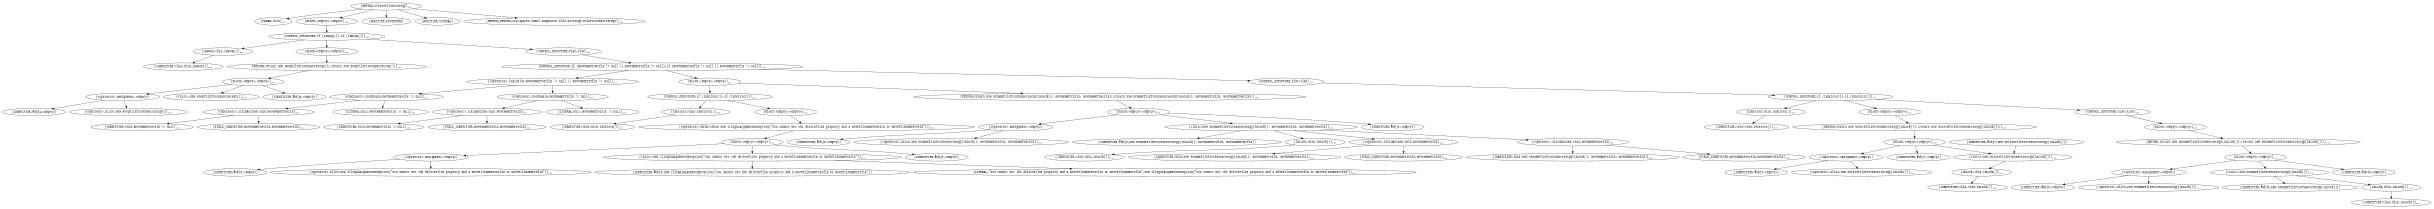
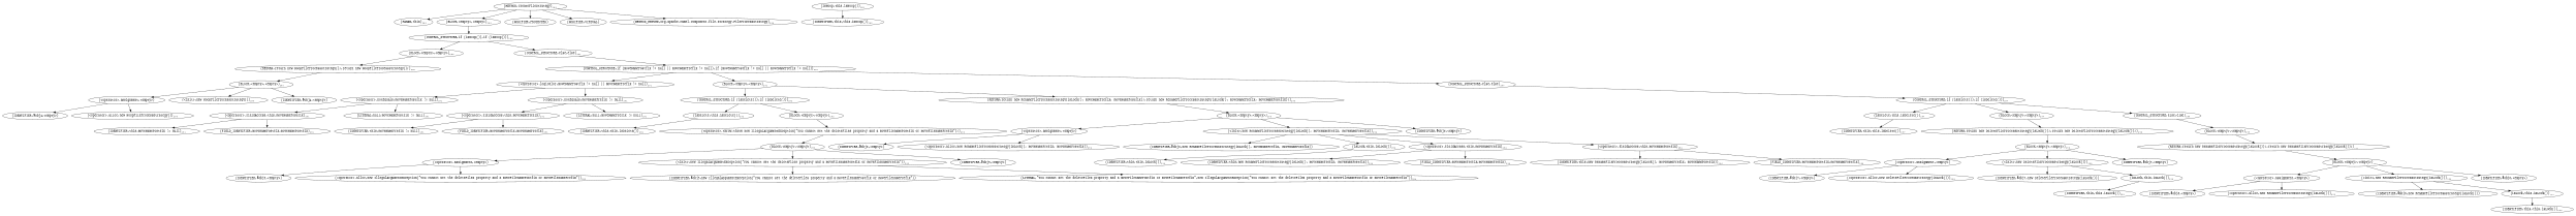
  digraph {
    fontname="Courier Prime"
    node [fontname="Courier Prime"]
    edge [fontname="Courier Prime"]
    n1 [label=<(METHOD,createFileStrategy)<SUB>288</SUB>>]
    n2 [label=<(PARAM,this)<SUB>288</SUB>>]
    n3 [label=<(BLOCK,&lt;empty&gt;,&lt;empty&gt;)<SUB>288</SUB>>]
    n4 [label=<(MODIFIER,PROTECTED)>]
    n5 [label=<(MODIFIER,VIRTUAL)>]
    n6 [label=<(METHOD_RETURN,org.apache.camel.component.file.strategy.FileProcessStrategy)<SUB>288</SUB>>]
    n7 [label=<(CONTROL_STRUCTURE,if (isNoop()),if (isNoop()))<SUB>289</SUB>>]
    n8 [label=<(isNoop,this.isNoop())<SUB>289</SUB>>]
    n9 [label=<(BLOCK,&lt;empty&gt;,&lt;empty&gt;)<SUB>289</SUB>>]
    n10 [label=<(CONTROL_STRUCTURE,else,else)<SUB>291</SUB>>]
    n11 [label=<(IDENTIFIER,this,this.isNoop())<SUB>289</SUB>>]
    n12 [label=<(RETURN,return new NoOpFileProcessStrategy();,return new NoOpFileProcessStrategy();)<SUB>290</SUB>>]
    n13 [label=<(CONTROL_STRUCTURE,if (moveNamePostfix != null || moveNamePrefix != null),if (moveNamePostfix != null || moveNamePrefix != null))<SUB>291</SUB>>]
    n14 [label=<(BLOCK,&lt;empty&gt;,&lt;empty&gt;)<SUB>290</SUB>>]
    n15 [label=<(&lt;operator&gt;.assignment,&lt;empty&gt;)>]
    n16 [label=<(&lt;init&gt;,new NoOpFileProcessStrategy())<SUB>290</SUB>>]
    n17 [label=<(IDENTIFIER,$obj4,&lt;empty&gt;)>]
    n18 [label=<(IDENTIFIER,$obj4,&lt;empty&gt;)>]
    n19 [label=<(&lt;operator&gt;.alloc,new NoOpFileProcessStrategy())<SUB>290</SUB>>]
    n20 [label=<(&lt;operator&gt;.logicalOr,moveNamePostfix != null || moveNamePrefix != null)<SUB>291</SUB>>]
    n21 [label=<(BLOCK,&lt;empty&gt;,&lt;empty&gt;)<SUB>291</SUB>>]
    n22 [label=<(CONTROL_STRUCTURE,else,else)<SUB>297</SUB>>]
    n23 [label=<(&lt;operator&gt;.notEquals,moveNamePostfix != null)<SUB>291</SUB>>]
    n24 [label=<(&lt;operator&gt;.notEquals,moveNamePrefix != null)<SUB>291</SUB>>]
    n25 [label=<(CONTROL_STRUCTURE,if (isDelete()),if (isDelete()))<SUB>292</SUB>>]
    n26 [label=<(RETURN,return new RenameFileProcessStrategy(isLock(), moveNamePrefix, moveNamePostfix);,return new RenameFileProcessStrategy(isLock(), moveNamePrefix, moveNamePostfix);)<SUB>296</SUB>>]
    n27 [label=<(CONTROL_STRUCTURE,if (isDelete()),if (isDelete()))<SUB>297</SUB>>]
    n28 [label=<(&lt;operator&gt;.fieldAccess,this.moveNamePostfix)<SUB>291</SUB>>]
    n29 [label=<(LITERAL,null,moveNamePostfix != null)<SUB>291</SUB>>]
    n30 [label=<(&lt;operator&gt;.fieldAccess,this.moveNamePrefix)<SUB>291</SUB>>]
    n31 [label=<(LITERAL,null,moveNamePrefix != null)<SUB>291</SUB>>]
    n32 [label=<(IDENTIFIER,this,moveNamePostfix != null)<SUB>291</SUB>>]
    n33 [label=<(FIELD_IDENTIFIER,moveNamePostfix,moveNamePostfix)<SUB>291</SUB>>]
    n34 [label=<(IDENTIFIER,this,moveNamePrefix != null)<SUB>291</SUB>>]
    n35 [label=<(FIELD_IDENTIFIER,moveNamePrefix,moveNamePrefix)<SUB>291</SUB>>]
    n36 [label=<(isDelete,this.isDelete())<SUB>292</SUB>>]
    n37 [label=<(BLOCK,&lt;empty&gt;,&lt;empty&gt;)<SUB>292</SUB>>]
    n38 [label=<(BLOCK,&lt;empty&gt;,&lt;empty&gt;)<SUB>296</SUB>>]
    n39 [label=<(IDENTIFIER,this,this.isDelete())<SUB>292</SUB>>]
    n40 [label=<(&lt;operator&gt;.throw,throw new IllegalArgumentException(&quot;You cannot set the deleteFiles property and a moveFilenamePostfix or moveFilenamePrefix&quot;);)<SUB>293</SUB>>]
    n41 [label=<(BLOCK,&lt;empty&gt;,&lt;empty&gt;)<SUB>293</SUB>>]
    n42 [label=<(&lt;operator&gt;.assignment,&lt;empty&gt;)>]
    n43 [label=<(&lt;init&gt;,new IllegalArgumentException(&quot;You cannot set the deleteFiles property and a moveFilenamePostfix or moveFilenamePrefix&quot;))<SUB>293</SUB>>]
    n44 [label=<(IDENTIFIER,$obj5,&lt;empty&gt;)>]
    n45 [label=<(IDENTIFIER,$obj5,&lt;empty&gt;)>]
    n46 [label=<(&lt;operator&gt;.alloc,new IllegalArgumentException(&quot;You cannot set the deleteFiles property and a moveFilenamePostfix or moveFilenamePrefix&quot;))<SUB>293</SUB>>]
    n47 [label=<(IDENTIFIER,$obj5,new IllegalArgumentException(&quot;You cannot set the deleteFiles property and a moveFilenamePostfix or moveFilenamePrefix&quot;))>]
    n48 [label=<(LITERAL,&quot;You cannot set the deleteFiles property and a moveFilenamePostfix or moveFilenamePrefix&quot;,new IllegalArgumentException(&quot;You cannot set the deleteFiles property and a moveFilenamePostfix or moveFilenamePrefix&quot;))<SUB>294</SUB>>]
    n49 [label=<(&lt;operator&gt;.assignment,&lt;empty&gt;)>]
    n50 [label=<(&lt;init&gt;,new RenameFileProcessStrategy(isLock(), moveNamePrefix, moveNamePostfix))<SUB>296</SUB>>]
    n51 [label=<(IDENTIFIER,$obj6,&lt;empty&gt;)>]
    n52 [label=<(IDENTIFIER,$obj6,&lt;empty&gt;)>]
    n53 [label=<(&lt;operator&gt;.alloc,new RenameFileProcessStrategy(isLock(), moveNamePrefix, moveNamePostfix))<SUB>296</SUB>>]
    n54 [label=<(IDENTIFIER,$obj6,new RenameFileProcessStrategy(isLock(), moveNamePrefix, moveNamePostfix))>]
    n55 [label=<(isLock,this.isLock())<SUB>296</SUB>>]
    n56 [label=<(&lt;operator&gt;.fieldAccess,this.moveNamePrefix)<SUB>296</SUB>>]
    n57 [label=<(&lt;operator&gt;.fieldAccess,this.moveNamePostfix)<SUB>296</SUB>>]
    n58 [label=<(IDENTIFIER,this,this.isLock())<SUB>296</SUB>>]
    n59 [label=<(IDENTIFIER,this,new RenameFileProcessStrategy(isLock(), moveNamePrefix, moveNamePostfix))<SUB>296</SUB>>]
    n60 [label=<(FIELD_IDENTIFIER,moveNamePrefix,moveNamePrefix)<SUB>296</SUB>>]
    n61 [label=<(IDENTIFIER,this,new RenameFileProcessStrategy(isLock(), moveNamePrefix, moveNamePostfix))<SUB>296</SUB>>]
    n62 [label=<(FIELD_IDENTIFIER,moveNamePostfix,moveNamePostfix)<SUB>296</SUB>>]
    n63 [label=<(isDelete,this.isDelete())<SUB>297</SUB>>]
    n64 [label=<(BLOCK,&lt;empty&gt;,&lt;empty&gt;)<SUB>297</SUB>>]
    n65 [label=<(CONTROL_STRUCTURE,else,else)<SUB>299</SUB>>]
    n66 [label=<(IDENTIFIER,this,this.isDelete())<SUB>297</SUB>>]
    n67 [label=<(RETURN,return new DeleteFileProcessStrategy(isLock());,return new DeleteFileProcessStrategy(isLock());)<SUB>298</SUB>>]
    n68 [label=<(BLOCK,&lt;empty&gt;,&lt;empty&gt;)<SUB>299</SUB>>]
    n69 [label=<(BLOCK,&lt;empty&gt;,&lt;empty&gt;)<SUB>298</SUB>>]
    n70 [label=<(&lt;operator&gt;.assignment,&lt;empty&gt;)>]
    n71 [label=<(&lt;init&gt;,new DeleteFileProcessStrategy(isLock()))<SUB>298</SUB>>]
    n72 [label=<(IDENTIFIER,$obj7,&lt;empty&gt;)>]
    n73 [label=<(IDENTIFIER,$obj7,&lt;empty&gt;)>]
    n74 [label=<(&lt;operator&gt;.alloc,new DeleteFileProcessStrategy(isLock()))<SUB>298</SUB>>]
    n75 [label=<(IDENTIFIER,$obj7,new DeleteFileProcessStrategy(isLock()))>]
    n76 [label=<(isLock,this.isLock())<SUB>298</SUB>>]
    n77 [label=<(IDENTIFIER,this,this.isLock())<SUB>298</SUB>>]
    n78 [label=<(RETURN,return new RenameFileProcessStrategy(isLock());,return new RenameFileProcessStrategy(isLock());)<SUB>300</SUB>>]
    n79 [label=<(BLOCK,&lt;empty&gt;,&lt;empty&gt;)<SUB>300</SUB>>]
    n80 [label=<(&lt;operator&gt;.assignment,&lt;empty&gt;)>]
    n81 [label=<(&lt;init&gt;,new RenameFileProcessStrategy(isLock()))<SUB>320</SUB>>]
    n82 [label=<(IDENTIFIER,$obj8,&lt;empty&gt;)>]
    n83 [label=<(IDENTIFIER,$obj8,&lt;empty&gt;)>]
    n84 [label=<(&lt;operator&gt;.alloc,new RenameFileProcessStrategy(isLock()))<SUB>800</SUB>>]
    n85 [label=<(IDENTIFIER,$obj8,new RenameFileProcessStrategy(isLock()))>]
    n86 [label=<(isLock,this.isLock())<SUB>300</SUB>>]
    n87 [label=<(IDENTIFIER,this,this.isLock())<SUB>300</SUB>>]
    n1 -> n2
    n1 -> n3
    n1 -> n4
    n1 -> n5
    n1 -> n6
    n3 -> n7
-   n7 -> n8
    n7 -> n9
    n7 -> n10
    n8 -> n11
    n9 -> n12
    n10 -> n13
    n12 -> n14
    n13 -> n20
    n13 -> n21
    n13 -> n22
    n14 -> n15
    n14 -> n16
    n14 -> n17
    n15 -> n18
    n15 -> n19
    n20 -> n23
    n20 -> n24
    n21 -> n25
    n21 -> n26
    n22 -> n27
    n23 -> n28
    n23 -> n29
    n24 -> n30
    n24 -> n31
    n25 -> n36
    n25 -> n37
    n26 -> n38
    n27 -> n63
    n27 -> n64
    n27 -> n65
    n28 -> n32
    n28 -> n33
    n30 -> n34
    n30 -> n35
    n36 -> n39
    n37 -> n40
    n38 -> n49
    n38 -> n50
    n38 -> n51
    n40 -> n41
    n41 -> n42
    n41 -> n43
    n41 -> n44
    n42 -> n45
    n42 -> n46
    n43 -> n47
    n43 -> n48
    n49 -> n52
    n49 -> n53
    n50 -> n54
    n50 -> n55
    n50 -> n56
    n50 -> n57
    n55 -> n58
    n56 -> n59
    n56 -> n60
    n57 -> n61
    n57 -> n62
    n63 -> n66
    n64 -> n67
    n65 -> n68
    n67 -> n69
    n68 -> n78
    n69 -> n70
    n69 -> n71
    n69 -> n72
    n70 -> n73
    n70 -> n74
-   n75 -> n71
+   n71 -> n75
    n71 -> n76
    n76 -> n77
    n78 -> n79
    n79 -> n80
    n79 -> n81
    n79 -> n82
    n80 -> n83
    n80 -> n84
    n81 -> n85
    n81 -> n86
    n86 -> n87
  }
